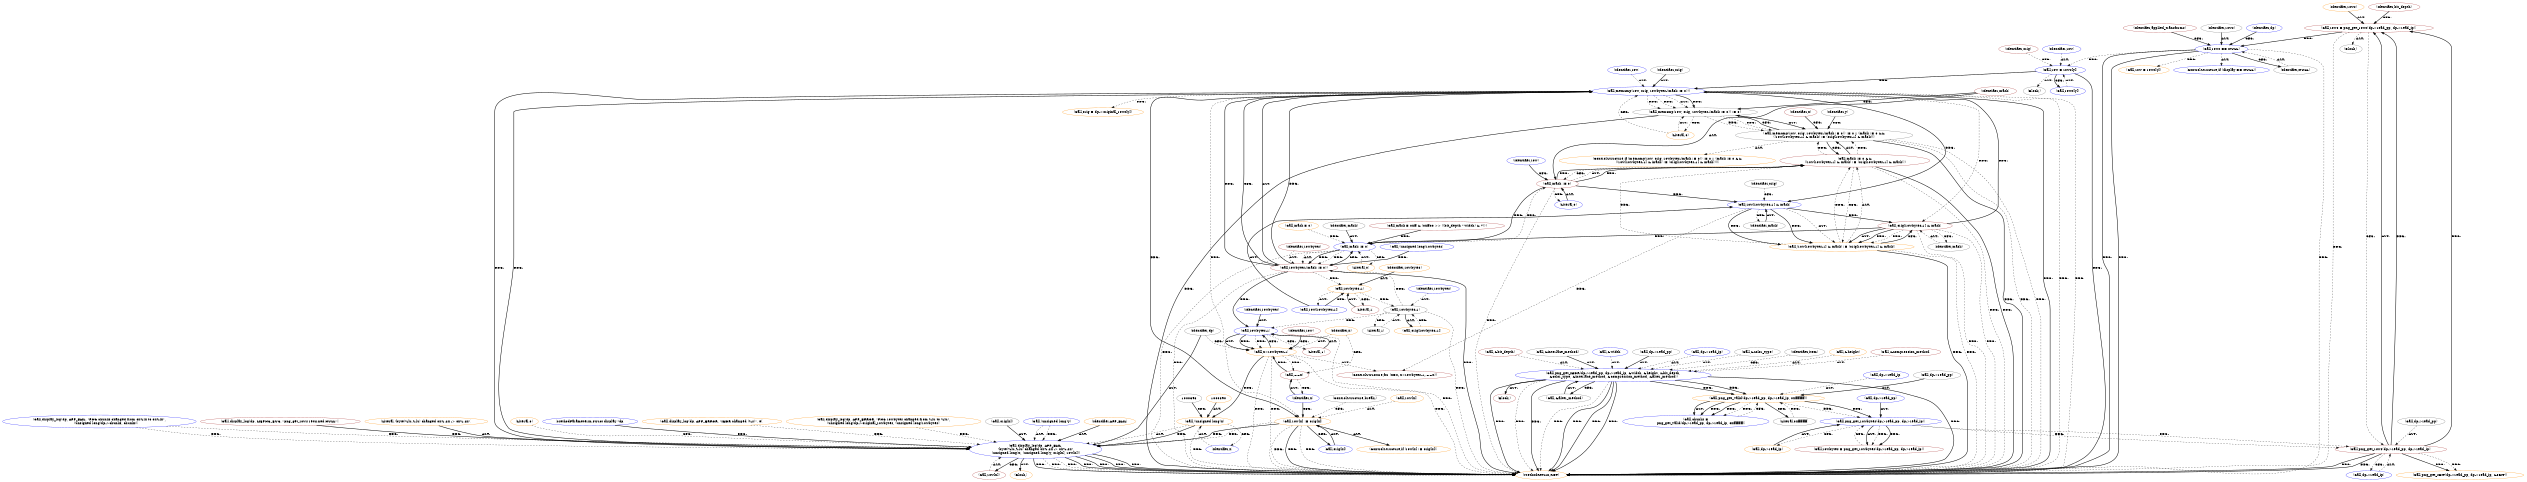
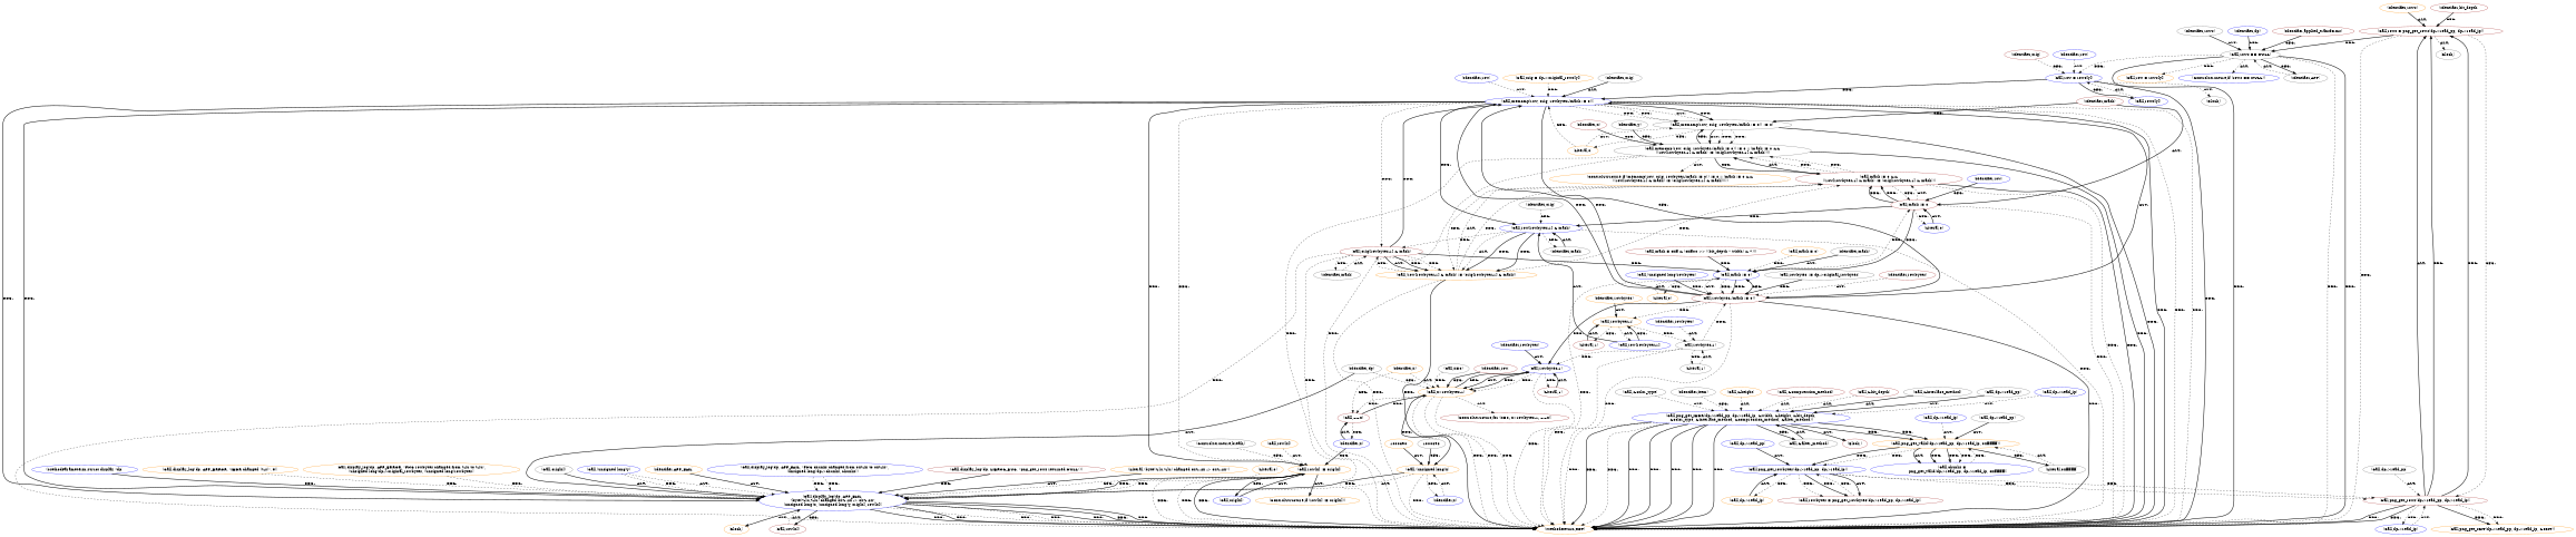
  digraph {
    node [color=blue]
    edge [style=dashed]
    n1 [label="(Call,row = rows[y])"]
    n2 [label="(Call,memcmp(row, orig, rowbytes-(mask != 0)))"]
    n3 [color=darkorange label="(MethodReturn,RET)"]
    n4 [color=gray40 label="(Block,)"]
    n5 [label="(Call,rows[y])"]
    n6 [color=gray40 label="(Call,memcmp(row, orig, rowbytes-(mask != 0)) != 0)"]
    n7 [label="(Call,row[rowbytes-1] & mask)"]
    n8 [color=brown label="(Call,orig[rowbytes-1] & mask)"]
    n9 [color=brown label="(Call,rowbytes-(mask != 0))"]
    n10 [label="(Call,display_log(dp, APP_FAIL,\n \"byte(%lu,%lu) changed 0x%.2x -> 0x%.2x\",\n (unsigned long)x, (unsigned long)y, orig[x], row[x]))"]
    n11 [color=darkorange label="(Call,row[x] != orig[x])"]
-   n12 [label="(Call,rows == NULL)"]
+   n12 [color=gray40 label="(Call,rows == NULL)"]
    n13 [color=darkorange label="(Call,row = rows[y])"]
-   n14 [label="(ControlStructure,if (display == NULL))"]
-   n15 [color=gray40 label="(Identifier,NULL)"]
+   n14 [label="(ControlStructure,if (rows == NULL))"]
+   n15 [color=gray40 label="(Identifier,APP)"]
    n16 [color=brown label="(Call,rows = png_get_rows(dp->read_pp, dp->read_ip))"]
    n17 [color=brown label="(Call,png_get_rows(dp->read_pp, dp->read_ip))"]
    n18 [color=gray40 label="(Block,)"]
    n19 [label="(Call,dp->read_ip)"]
    n20 [color=darkorange label="(Call,png_get_sBIT(dp->read_pp, dp->read_ip, &sBIT))"]
    n21 [label="(Call,png_get_rowbytes(dp->read_pp, dp->read_ip))"]
    n22 [color=darkorange label="(Call,dp->read_ip)"]
    n23 [color=brown label="(Call,rowbytes = png_get_rowbytes(dp->read_pp, dp->read_ip))"]
    n24 [color=darkorange label="(Call,png_get_valid(dp->read_pp, dp->read_ip, 0xffffffff))"]
    n25 [color=gray40 label="(Literal,0xffffffff)"]
    n26 [label="(Call,chunks =\n          png_get_valid(dp->read_pp, dp->read_ip, 0xffffffff))"]
    n27 [label="(Call,png_get_IHDR(dp->read_pp, dp->read_ip, &width, &height, &bit_depth,\n &color_type, &interlace_method, &compression_method, &filter_method))"]
    n28 [color=gray40 label="(Call,&filter_method)"]
    n29 [color=brown label="(Block,)"]
    n30 [color=gray40 label="(Call,memcmp(row, orig, rowbytes-(mask != 0)) != 0 || (mask != 0 &&\n ((row[rowbytes-1] & mask) != (orig[rowbytes-1] & mask))))"]
    n31 [color=darkorange label="(Literal,0)"]
    n32 [color=darkorange label="(Call,(row[rowbytes-1] & mask) != (orig[rowbytes-1] & mask))"]
    n33 [color=gray40 label="(Identifier,mask)"]
    n34 [label="(Call,mask != 0)"]
    n35 [color=gray40 label="(Identifier,mask)"]
    n36 [color=darkorange label="(Call,rowbytes-1)"]
    n37 [label="(Call,rowbytes-1)"]
    n38 [color=darkorange label="(Block,)"]
    n39 [color=brown label="(Call,row[x])"]
    n40 [color=darkorange label="(ControlStructure,if (row[x] != orig[x]))"]
    n41 [label="(Call,orig[x])"]
    n42 [color=brown label="(Call,mask != 0 &&\n ((row[rowbytes-1] & mask) != (orig[rowbytes-1] & mask)))"]
    n43 [color=darkorange label="(ControlStructure,if (memcmp(row, orig, rowbytes-(mask != 0)) != 0 || (mask != 0 &&\n ((row[rowbytes-1] & mask) != (orig[rowbytes-1] & mask)))))"]
    n44 [color=brown label="(Call,mask != 0)"]
    n45 [label="(Literal,0)"]
    n46 [color=darkorange label="(Literal,0)"]
    n47 [color=gray40 label="(Call,rowbytes-1)"]
    n48 [color=brown label="(Literal,1)"]
    n49 [label="(Call,row[rowbytes-1])"]
    n50 [color=darkorange label="(Call,x<rowbytes-1)"]
    n51 [color=brown label="(Literal,1)"]
    n52 [color=gray40 label="(Literal,1)"]
-   n53 [color=darkorange label="(Call,orig[rowbytes-1])"]
    n54 [color=brown label="(Call,++x)"]
    n55 [color=darkorange label="(Call,(unsigned long)x)"]
    n56 [color=brown label="(ControlStructure,for (x=0; x<rowbytes-1; ++x))"]
    n57 [label="(Identifier,x)"]
    n58 [label="(Identifier,x)"]
    n59 [color=brown label="(Call,mask = 0xff & (0xff00 >> ((bit_depth * width) & 7)))"]
    n60 [color=brown label="(Identifier,orig)"]
    n61 [color=darkorange label="(Literal,0)"]
    n62 [label="(MethodParameterIn,struct display *dp)"]
    n63 [color=gray40 label="(Call,&interlace_method)"]
    n64 [label="(Identifier,row)"]
    n65 [label="(Identifier,rowbytes)"]
-   n66 [label="(Call,&width)"]
    n67 [color=darkorange label="(Call,display_log(dp, APP_ERROR, \"IHDR changed (%s)\", e))"]
    n68 [label="(Identifier,dp)"]
    n69 [color=darkorange label="(Call,mask = 0)"]
    n70 [color=gray40 label="(Call,dp->read_pp)"]
    n71 [color=darkorange label="(Call,display_log(dp, APP_ERROR, \"PNG rowbytes changed from %lu to %lu\",\n (unsigned long)dp->original_rowbytes, (unsigned long)rowbytes))"]
    n72 [color=brown label="(Identifier,mask)"]
    n73 [color=gray40 label="(Call,dp->read_pp)"]
    n74 [label="(Call,dp->read_ip)"]
    n75 [color=darkorange label="(Identifier,x)"]
    n76 [color=gray40 label="(Call,&color_type)"]
+   n77 [color=gray40 label="(Call,x=0)"]
    n78 [label="(Call,dp->read_pp)"]
+   n79 [color=gray40 label="(Call,rowbytes != dp->original_rowbytes)"]
    n80 [color=darkorange label="(Identifier,rowbytes)"]
    n81 [label="(Call,dp->read_ip)"]
    n82 [label="(Identifier,row)"]
    n83 [color=gray40 label="(Identifier,item)"]
    n84 [color=gray40 label="(Identifier,dp)"]
    n85 [color=brown label="(Identifier,applied_transforms)"]
    n86 [color=gray40 label="(Call,orig[x])"]
    n87 [label="(Call,(unsigned long)y)"]
    n88 [color=darkorange label="(Call,orig = dp->original_rows[y])"]
    n89 [color=brown label="(Identifier,row)"]
    n90 [color=darkorange label="(Identifier,APP_FAIL)"]
    n91 [label="(Identifier,row)"]
    n92 [label="(Call,display_log(dp, APP_FAIL, \"PNG chunks changed from 0x%lx to 0x%lx\",\n             (unsigned long)dp->chunks, chunks))"]
    n93 [color=gray40 label="(Call,dp->read_pp)"]
    n94 [color=gray40 label="(Identifier,y)"]
    n95 [color=darkorange label="(Call,&height)"]
    n96 [color=brown label="(Call,&compression_method)"]
    n97 [color=brown label="(Call,&bit_depth)"]
    n98 [color=darkorange label="(Identifier,rows)"]
    n99 [color=brown label="(Call,display_log(dp, LIBPNG_BUG, \"png_get_rows returned NULL\"))"]
    n100 [color=brown label="(Identifier,bit_depth)"]
    n101 [color=darkorange label="(Literal,\"byte(%lu,%lu) changed 0x%.2x -> 0x%.2x\")"]
    n102 [color=brown label="(Identifier,x)"]
    n103 [color=gray40 label="(Identifier,rows)"]
    n104 [color=brown label="(Identifier,rowbytes)"]
    n105 [color=darkorange label="(Call,row[x])"]
    n106 [color=gray40 label="(Identifier,orig)"]
    n107 [label="(Identifier,rowbytes)"]
    n108 [color=gray40 label="(Identifier,orig)"]
    n109 [color=gray40 label="(Identifier,mask)"]
    n110 [label="(Call,(unsigned long)rowbytes)"]
    n111 [color=gray40 label="(ControlStructure,break;)"]
    1000390 [color=darkorange]
    1000393 [color=gray40]
    n1 -> n2 [label="DDG: " style=bold]
    n1 -> n3 [label="DDG: " style=bold]
    n1 -> n4 [label="AST: "]
    n1 -> n5 [label="CFG: " style=bold]
    n2 -> n3 [label="DDG: "]
    n2 -> n3 [label="DDG: " style=bold]
    n2 -> n3 [label="DDG: "]
    n2 -> n6 [label="AST: "]
    n2 -> n6 [label="DDG: " style=bold]
    n2 -> n6 [label="DDG: "]
    n2 -> n6 [label="DDG: "]
    n2 -> n7 [label="DDG: " style=bold]
    n2 -> n8 [label="DDG: "]
    n2 -> n9 [label="CFG: " style=bold]
    n2 -> n10 [label="DDG: " style=bold]
    n2 -> n10 [label="DDG: " style=bold]
    n2 -> n11 [label="DDG: " style=bold]
    n2 -> n11 [label="DDG: "]
    n5 -> n1 [label="AST: "]
    n6 -> n3 [label="DDG: " style=bold]
    n6 -> n30 [label="AST: " style=bold]
    n6 -> n30 [label="DDG: "]
    n6 -> n30 [label="DDG: "]
    n6 -> n31 [label="CFG: "]
-   n7 -> n56 [label="DDG: "]
-   n7 -> n8 [label="DDG: " style=bold]
+   n7 -> n3 [label="DDG: "]
+   n7 -> n8 [label="DDG: "]
    n7 -> n32 [label="AST: "]
    n7 -> n32 [label="DDG: " style=bold]
    n7 -> n32 [label="DDG: " style=bold]
    n7 -> n33 [label="CFG: "]
    n8 -> n2 [label="DDG: " style=bold]
    n8 -> n3 [label="DDG: "]
    n8 -> n3 [label="DDG: "]
    n8 -> n32 [label="AST: " style=bold]
    n8 -> n32 [label="DDG: " style=bold]
    n8 -> n32 [label="DDG: "]
    n8 -> n34 [label="DDG: " style=bold]
    n8 -> n35 [label="CFG: "]
    n9 -> n2 [label="AST: " style=bold]
    n9 -> n2 [label="DDG: " style=bold]
    n9 -> n2 [label="DDG: " style=bold]
    n9 -> n3 [label="DDG: "]
    n9 -> n3 [label="DDG: " style=bold]
    n9 -> n34 [label="CFG: " style=bold]
    n9 -> n36 [label="DDG: "]
    n9 -> n37 [label="DDG: " style=bold]
    n10 -> n3 [label="DDG: "]
    n10 -> n3 [label="DDG: "]
    n10 -> n3 [label="DDG: " style=bold]
    n10 -> n3 [label="DDG: " style=bold]
    n10 -> n3 [label="DDG: " style=bold]
    n10 -> n3 [label="DDG: " style=bold]
    n10 -> n3 [label="DDG: " style=bold]
    n10 -> n38 [label="AST: " style=bold]
    n10 -> n39 [label="CFG: " style=bold]
    n11 -> n3 [label="DDG: " style=bold]
    n11 -> n3 [label="DDG: "]
    n11 -> n3 [label="DDG: "]
    n11 -> n10 [label="DDG: "]
    n11 -> n10 [label="DDG: " style=bold]
    n11 -> n40 [label="AST: " style=bold]
    n11 -> n41 [label="CFG: " style=bold]
    n12 -> n1 [label="DDG: "]
    n12 -> n3 [label="DDG: "]
    n12 -> n3 [label="DDG: " style=bold]
    n12 -> n3 [label="DDG: " style=bold]
    n12 -> n13 [label="DDG: "]
    n12 -> n14 [label="AST: "]
    n12 -> n15 [label="CFG: " style=bold]
    n15 -> n12 [label="AST: "]
    n16 -> n3 [label="DDG: "]
    n16 -> n12 [label="DDG: " style=bold]
    n16 -> n17 [label="CFG: "]
    n16 -> n18 [label="AST: "]
    n17 -> n3 [label="DDG: " style=bold]
    n17 -> n3 [label="DDG: " style=bold]
    n17 -> n16 [label="AST: " style=bold]
    n17 -> n16 [label="DDG: " style=bold]
    n17 -> n16 [label="DDG: " style=bold]
    n17 -> n19 [label="CFG: "]
    n17 -> n20 [label="DDG: " style=bold]
    n17 -> n20 [label="DDG: "]
    n19 -> n17 [label="AST: "]
    n21 -> n17 [label="DDG: "]
    n21 -> n17 [label="DDG: "]
    n21 -> n22 [label="CFG: "]
    n21 -> n23 [label="AST: " style=bold]
    n21 -> n23 [label="DDG: "]
    n21 -> n23 [label="DDG: " style=bold]
    n22 -> n21 [label="AST: " style=bold]
    n23 -> n21 [label="CFG: "]
    n24 -> n21 [label="DDG: " style=bold]
    n24 -> n21 [label="DDG: "]
    n24 -> n25 [label="CFG: " style=bold]
    n24 -> n26 [label="AST: " style=bold]
    n24 -> n26 [label="DDG: " style=bold]
    n24 -> n26 [label="DDG: " style=bold]
    n24 -> n26 [label="DDG: "]
-   n25 -> n24 [label="DDG: "]
+   n25 -> n24 [label="AST: "]
    n26 -> n24 [label="CFG: "]
    n27 -> n3 [label="DDG: " style=bold]
    n27 -> n3 [label="DDG: " style=bold]
    n27 -> n3 [label="DDG: " style=bold]
    n27 -> n3 [label="DDG: " style=bold]
    n27 -> n3 [label="DDG: " style=bold]
    n27 -> n3 [label="DDG: "]
    n27 -> n3 [label="DDG: " style=bold]
    n27 -> n3 [label="DDG: "]
    n27 -> n24 [label="DDG: " style=bold]
    n27 -> n24 [label="DDG: " style=bold]
    n27 -> n28 [label="CFG: " style=bold]
    n27 -> n29 [label="AST: " style=bold]
    n28 -> n27 [label="AST: " style=bold]
    n30 -> n3 [label="DDG: " style=bold]
    n30 -> n3 [label="DDG: "]
    n30 -> n3 [label="DDG: "]
    n30 -> n6 [label="CFG: " style=bold]
    n30 -> n42 [label="CFG: " style=bold]
    n30 -> n43 [label="AST: "]
    n31 -> n2 [label="CFG: "]
    n31 -> n6 [label="AST: "]
    n32 -> n3 [label="DDG: " style=bold]
    n32 -> n3 [label="DDG: "]
-   n32 -> n8 [label="CFG: " style=bold]
+   n32 -> n8 [label="CFG: "]
    n32 -> n42 [label="AST: "]
    n32 -> n42 [label="DDG: "]
    n32 -> n42 [label="DDG: "]
    n33 -> n7 [label="AST: " style=bold]
    n34 -> n3 [label="DDG: "]
    n34 -> n9 [label="AST: "]
    n34 -> n9 [label="DDG: " style=bold]
    n34 -> n9 [label="DDG: "]
    n34 -> n44 [label="DDG: "]
    n34 -> n46 [label="CFG: "]
    n35 -> n8 [label="AST: "]
    n36 -> n47 [label="DDG: "]
    n36 -> n48 [label="CFG: "]
    n36 -> n49 [label="AST: "]
    n37 -> n3 [label="DDG: "]
    n37 -> n50 [label="AST: " style=bold]
    n37 -> n50 [label="DDG: " style=bold]
    n37 -> n50 [label="DDG: "]
    n37 -> n51 [label="CFG: "]
    n39 -> n10 [label="AST: "]
    n41 -> n11 [label="AST: " style=bold]
    n42 -> n3 [label="DDG: "]
    n42 -> n3 [label="DDG: " style=bold]
    n42 -> n30 [label="AST: " style=bold]
    n42 -> n30 [label="DDG: "]
    n42 -> n30 [label="DDG: "]
    n42 -> n32 [label="CFG: "]
    n42 -> n44 [label="CFG: "]
    n44 -> n3 [label="DDG: "]
    n44 -> n7 [label="DDG: " style=bold]
    n44 -> n34 [label="DDG: " style=bold]
    n44 -> n42 [label="AST: "]
    n44 -> n42 [label="DDG: " style=bold]
    n44 -> n42 [label="DDG: " style=bold]
    n44 -> n45 [label="CFG: "]
    n45 -> n44 [label="AST: " style=bold]
    n46 -> n34 [label="AST: "]
    n47 -> n3 [label="DDG: "]
    n47 -> n9 [label="DDG: "]
    n47 -> n37 [label="DDG: "]
    n47 -> n52 [label="CFG: "]
-   n47 -> n53 [label="AST: " style=bold]
    n48 -> n36 [label="AST: " style=bold]
    n49 -> n7 [label="AST: " style=bold]
    n49 -> n36 [label="CFG: " style=bold]
    n50 -> n3 [label="DDG: "]
    n50 -> n3 [label="DDG: "]
    n50 -> n3 [label="DDG: "]
    n50 -> n37 [label="CFG: " style=bold]
    n50 -> n54 [label="DDG: "]
    n50 -> n55 [label="DDG: " style=bold]
    n50 -> n56 [label="AST: "]
    n51 -> n37 [label="AST: " style=bold]
    n52 -> n47 [label="AST: "]
-   n53 -> n47 [label="CFG: "]
    n54 -> n50 [label="DDG: " style=bold]
    n54 -> n57 [label="CFG: "]
    n55 -> n3 [label="DDG: "]
    n55 -> n10 [label="AST: "]
    n55 -> n10 [label="DDG: " style=bold]
    n55 -> n58 [label="CFG: "]
    n57 -> n11 [label="CFG: " style=bold]
    n57 -> n54 [label="AST: " style=bold]
    n58 -> n55 [label="AST: "]
    n59 -> n34 [label="DDG: " style=bold]
    n60 -> n1 [label="CFG: "]
    n61 -> n10 [label="CFG: "]
    n62 -> n10 [label="DDG: " style=bold]
    n63 -> n27 [label="AST: " style=bold]
    n64 -> n2 [label="AST: "]
    n65 -> n47 [label="AST: "]
-   n66 -> n27 [label="AST: "]
    n67 -> n10 [label="DDG: "]
    n68 -> n12 [label="CFG: " style=bold]
    n69 -> n34 [label="DDG: "]
    n70 -> n17 [label="AST: "]
    n71 -> n10 [label="DDG: "]
    n72 -> n6 [label="CFG: " style=bold]
    n72 -> n44 [label="AST: " style=bold]
    n73 -> n27 [label="AST: " style=bold]
    n74 -> n27 [label="AST: "]
    n75 -> n50 [label="AST: "]
    n75 -> n54 [label="CFG: "]
    n76 -> n27 [label="AST: "]
+   n77 -> n50 [label="DDG: "]
    n78 -> n21 [label="AST: " style=bold]
+   n79 -> n9 [label="DDG: " style=bold]
    n80 -> n36 [label="AST: " style=bold]
    n81 -> n24 [label="AST: "]
    n82 -> n44 [label="CFG: " style=bold]
    n83 -> n27 [label="CFG: "]
    n84 -> n10 [label="AST: " style=bold]
    n84 -> n50 [label="CFG: "]
    n85 -> n12 [label="CFG: " style=bold]
    n86 -> n10 [label="AST: " style=bold]
    n87 -> n10 [label="AST: "]
    n87 -> n10 [label="DDG: "]
-   n2 -> n88 [label="DDG: "]
+   n88 -> n2 [label="DDG: "]
    n89 -> n50 [label="CFG: " style=bold]
    n90 -> n10 [label="AST: " style=bold]
    n91 -> n1 [label="AST: "]
    n92 -> n10 [label="DDG: "]
    n92 -> n10 [label="DDG: "]
    n93 -> n24 [label="AST: " style=bold]
    n94 -> n30 [label="CFG: " style=bold]
    n95 -> n27 [label="AST: "]
    n96 -> n27 [label="AST: "]
    n97 -> n27 [label="AST: "]
    n98 -> n16 [label="AST: " style=bold]
    n99 -> n10 [label="DDG: " style=bold]
    n100 -> n16 [label="CFG: " style=bold]
    n101 -> n10 [label="AST: " style=bold]
    n102 -> n30 [label="CFG: " style=bold]
    n103 -> n12 [label="AST: " style=bold]
    n104 -> n9 [label="AST: "]
    n105 -> n11 [label="AST: "]
    n106 -> n7 [label="CFG: "]
    n107 -> n37 [label="AST: " style=bold]
    n108 -> n2 [label="AST: " style=bold]
    n109 -> n34 [label="AST: " style=bold]
    n110 -> n9 [label="DDG: " style=bold]
    n111 -> n11 [label="CFG: "]
    1000390 -> n55 [label="AST: " style=bold]
    1000393 -> n55 [label="CFG: " style=bold]
  }
